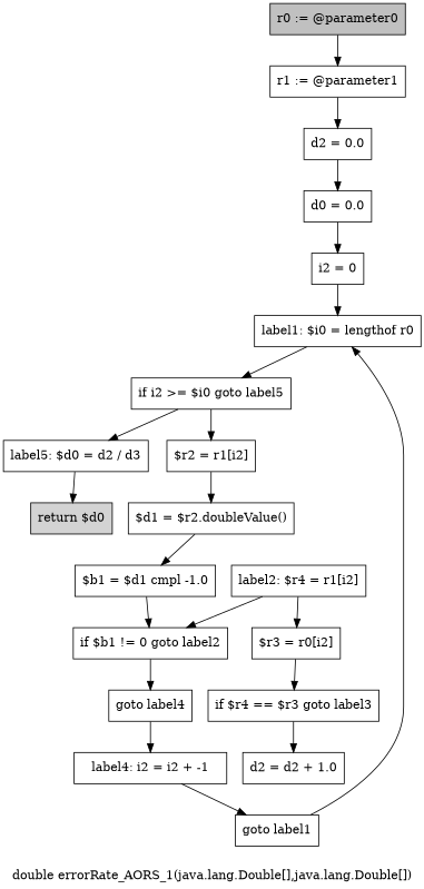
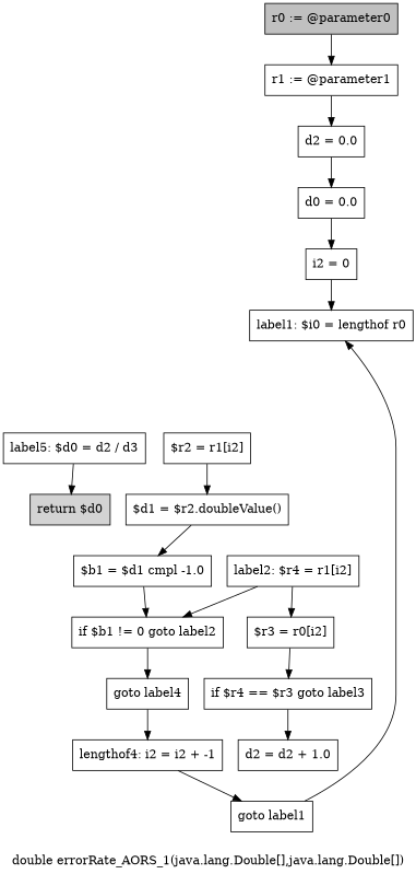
  digraph {
    label="double errorRate_AORS_1(java.lang.Double[],java.lang.Double[])"
    node [shape=box]
    n1 [fillcolor=gray label="r0 := @parameter0" style=filled]
    n2 [label="r1 := @parameter1"]
    n3 [label="d2 = 0.0"]
    n4 [label="d0 = 0.0"]
    n5 [label="i2 = 0"]
    n6 [label="label1: $i0 = lengthof r0"]
-   n7 [label="if i2 >= $i0 goto label5"]
    n8 [label="$r2 = r1[i2]"]
    n9 [label="label5: $d0 = d2 / d3"]
    n10 [label="$d1 = $r2.doubleValue()"]
    n11 [fillcolor=lightgray label="return $d0" style=filled]
    n12 [label="$b1 = $d1 cmpl -1.0"]
    n13 [label="if $b1 != 0 goto label2"]
    n14 [label="goto label4"]
-   n15 [label="label4: i2 = i2 + -1"]
+   n15 [label="lengthof4: i2 = i2 + -1"]
    n16 [label="label2: $r4 = r1[i2]"]
    n17 [label="$r3 = r0[i2]"]
    n18 [label="goto label1"]
    n19 [label="if $r4 == $r3 goto label3"]
    n20 [label="d2 = d2 + 1.0"]
    n1 -> n2
    n2 -> n3
    n3 -> n4
    n4 -> n5
    n5 -> n6
-   n6 -> n7
-   n7 -> n8
-   n7 -> n9
    n8 -> n10
    n9 -> n11
    n10 -> n12
    n12 -> n13
    n13 -> n14
    n14 -> n15
    n15 -> n18
    n16 -> n13
    n16 -> n17
    n17 -> n19
    n18 -> n6
    n19 -> n20
  }
